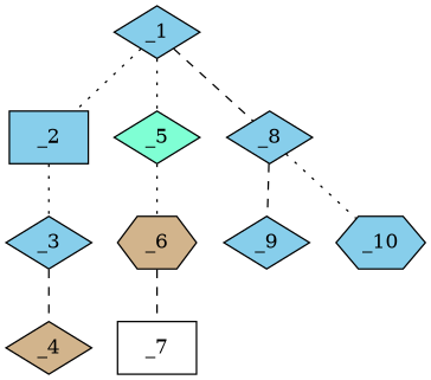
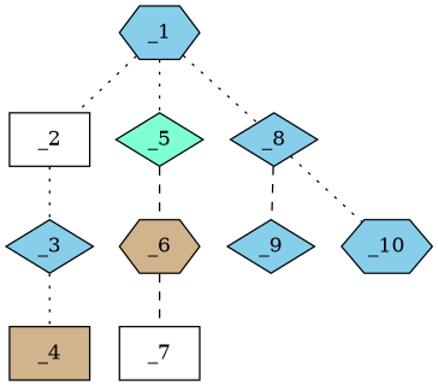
  graph {
    node [charge=0 chem=1 fillcolor=skyblue shape=diamond style=filled symbol="C  " x=3.7321 y=0.5]
    edge [style=dashed valence=1]
-   _1 [chem=4 symbol="N  " x=4.5981]
-   _2 [shape=box y=1]
+   _1 [chem=4 shape=hexagon symbol="N  " x=4.5981]
+   _2 [fillcolor=white shape=box y=1]
    _5 [fillcolor=aquamarine x=4.5981 y=-0.5]
    _8 [x=5.4641 y=1]
    _3 [x=2.866]
    _6 [fillcolor=tan shape=hexagon y=-1]
    _9 [chem=2 symbol="O  " x=6.3301]
    _10 [shape=hexagon x=5.4641 y=2]
-   _4 [chem=4 fillcolor=tan symbol="N  " x=2 y=1]
+   _4 [chem=4 fillcolor=tan shape=box symbol="N  " x=2 y=1]
    _7 [chem=4 fillcolor=white shape=box symbol="N  " y=-2]
    _1 -- _2 [style=dotted]
    _1 -- _5 [style=dotted]
-   _1 -- _8
+   _1 -- _8 [style=dotted]
    _2 -- _3 [style=dotted]
-   _5 -- _6 [style=dotted]
+   _5 -- _6
    _8 -- _9 [valence=2]
    _8 -- _10 [style=dotted]
-   _3 -- _4
+   _3 -- _4 [style=dotted]
    _6 -- _7
  }
